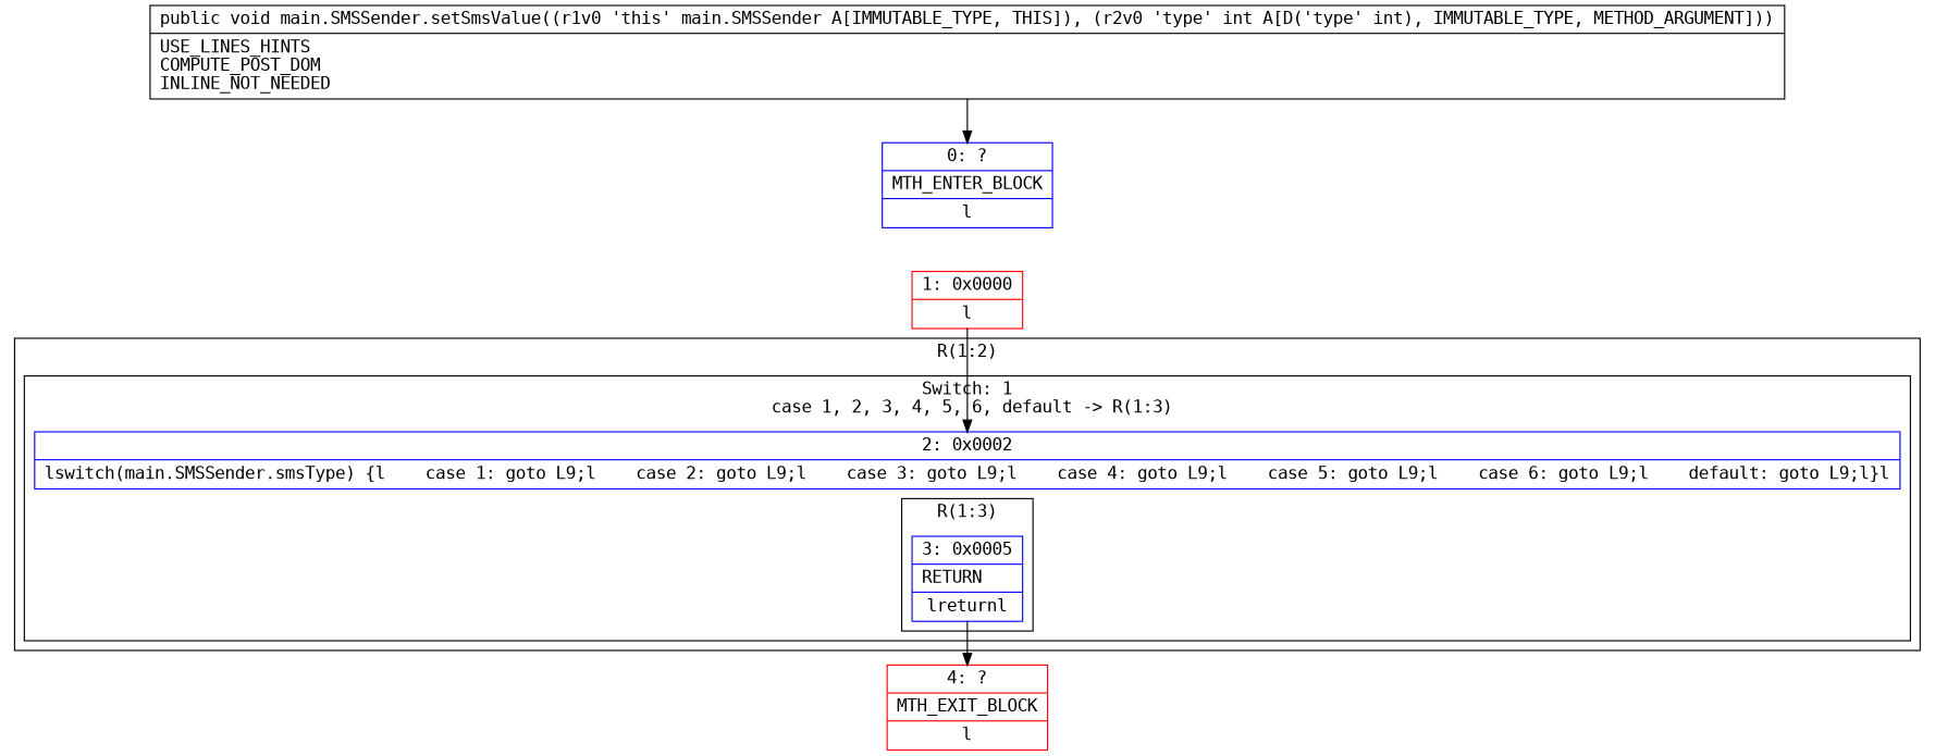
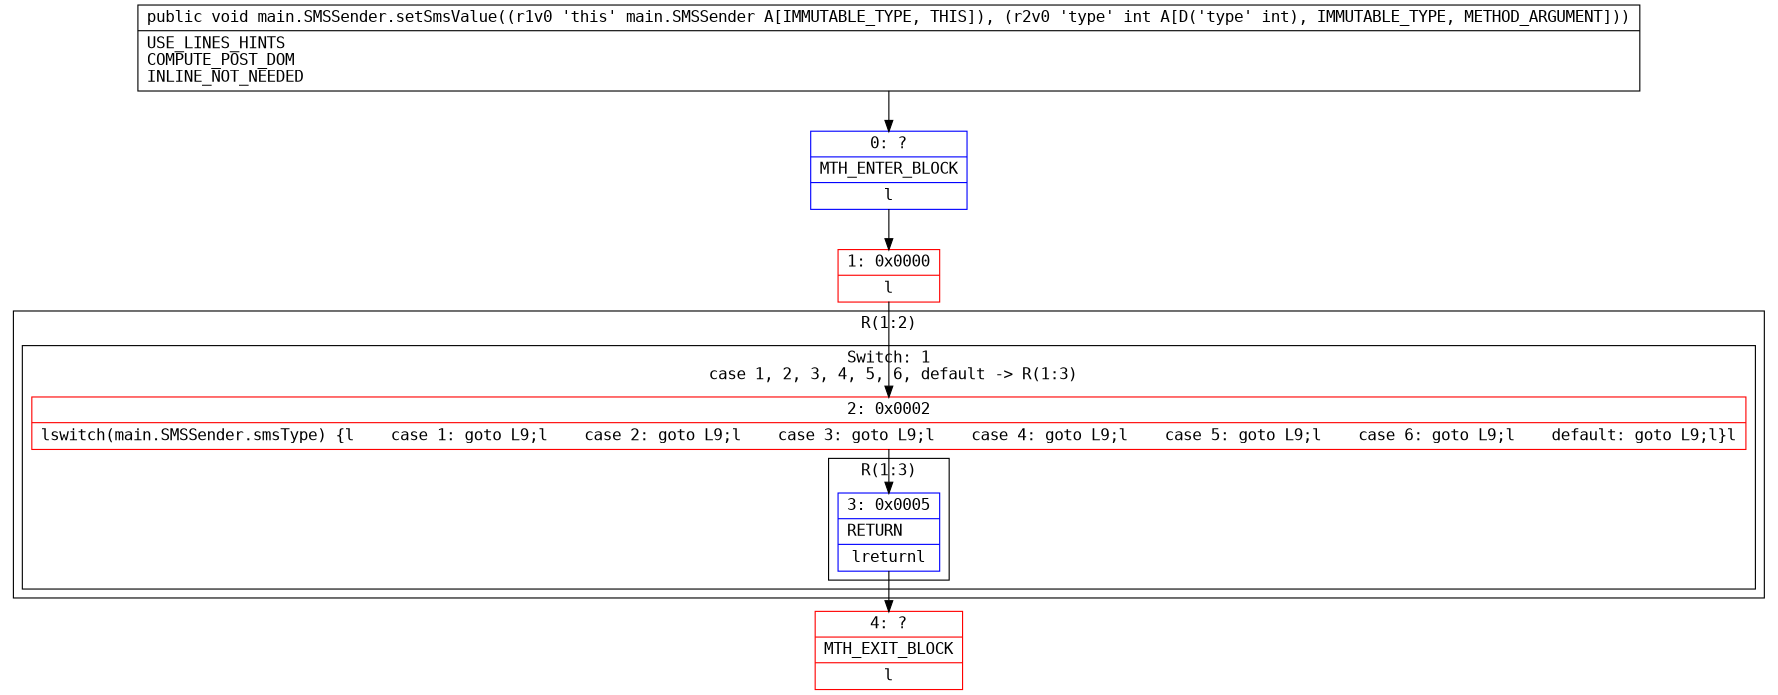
  digraph {
    fontname="DejaVu Sans Mono"
    node [color=blue fontname="DejaVu Sans Mono" shape=record]
    edge [fontname="DejaVu Sans Mono"]
    n1 [label="{3\:\ 0x0005|RETURN\l|lreturnl}"]
-   n2 [label="{2\:\ 0x0002|lswitch(main.SMSSender.smsType) \{l    case 1: goto L9;l    case 2: goto L9;l    case 3: goto L9;l    case 4: goto L9;l    case 5: goto L9;l    case 6: goto L9;l    default: goto L9;l\}l}"]
+   n2 [color=red label="{2\:\ 0x0002|lswitch(main.SMSSender.smsType) \{l    case 1: goto L9;l    case 2: goto L9;l    case 3: goto L9;l    case 4: goto L9;l    case 5: goto L9;l    case 6: goto L9;l    default: goto L9;l\}l}"]
    n3 [color=red label="{4\:\ ?|MTH_EXIT_BLOCK\l|l}"]
    n4 [label="{0\:\ ?|MTH_ENTER_BLOCK\l|l}"]
    n5 [color=red label="{1\:\ 0x0000|l}"]
    n6 [label="{public void main.SMSSender.setSmsValue((r1v0 'this' main.SMSSender A[IMMUTABLE_TYPE, THIS]), (r2v0 'type' int A[D('type' int), IMMUTABLE_TYPE, METHOD_ARGUMENT]))  | USE_LINES_HINTS\lCOMPUTE_POST_DOM\lINLINE_NOT_NEEDED\l}" color=""]
    subgraph cluster_1 {
      label="R(1:2)"
      subgraph cluster_2 {
        label="Switch: 1\n case 1, 2, 3, 4, 5, 6, default -> R(1:3)"
        n2
        subgraph cluster_3 {
          label="R(1:3)"
          n1
        }
      }
    }
    n1 -> n3
+   n2 -> n1
+   n4 -> n5
    n5 -> n2
    n6 -> n4
  }
